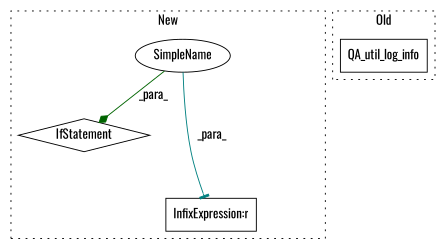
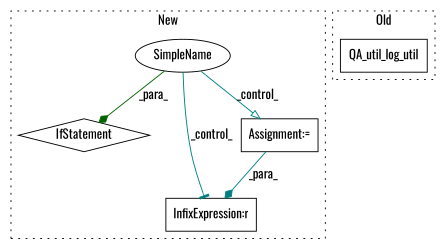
  digraph {
    fontname=Oswald
    node [fontname=Oswald shape=box]
    edge [arrowhead=diamond color=teal fontname=Oswald]
    n1 [a=25 l="4,2" label=IfStatement s="5217,5233" shape=diamond]
    n2 [a=27 l=3 label="InfixExpression:r" s=5229]
    n3 [a=42 label=SimpleName shape=ellipse]
-   n5 [a=32 l="17,1" label=QA_util_log_info s="4714,4736"]
+   n4 [a=7 l=1 label="Assignment:=" s=4761]
+   n5 [a=32 l="17,1" label=QA_util_log_util s="4714,4736"]
    subgraph cluster_1 {
      label=New
      style=dotted
      n1
      n2
      n3
+     n4
    }
    subgraph cluster_2 {
      label=Old
      style=dotted
      n5
    }
    n3 -> n1 [color=darkgreen label=_para_]
-   n3 -> n2 [arrowhead=tee label=_para_]
+   n3 -> n2 [arrowhead=tee label=_control_]
+   n3 -> n4 [arrowhead=onormal label=_control_]
+   n4 -> n2 [label=_para_]
  }
